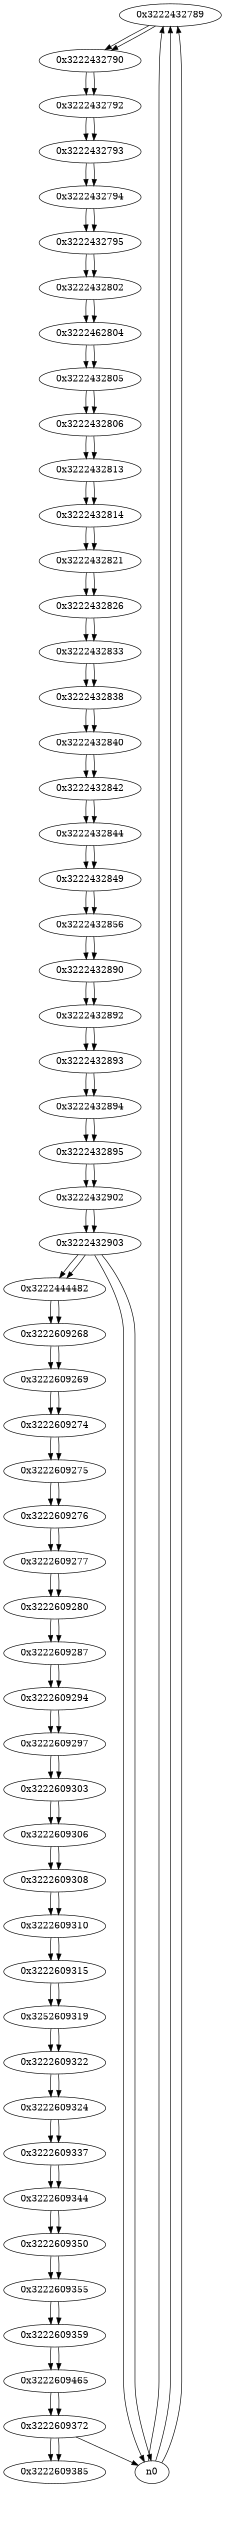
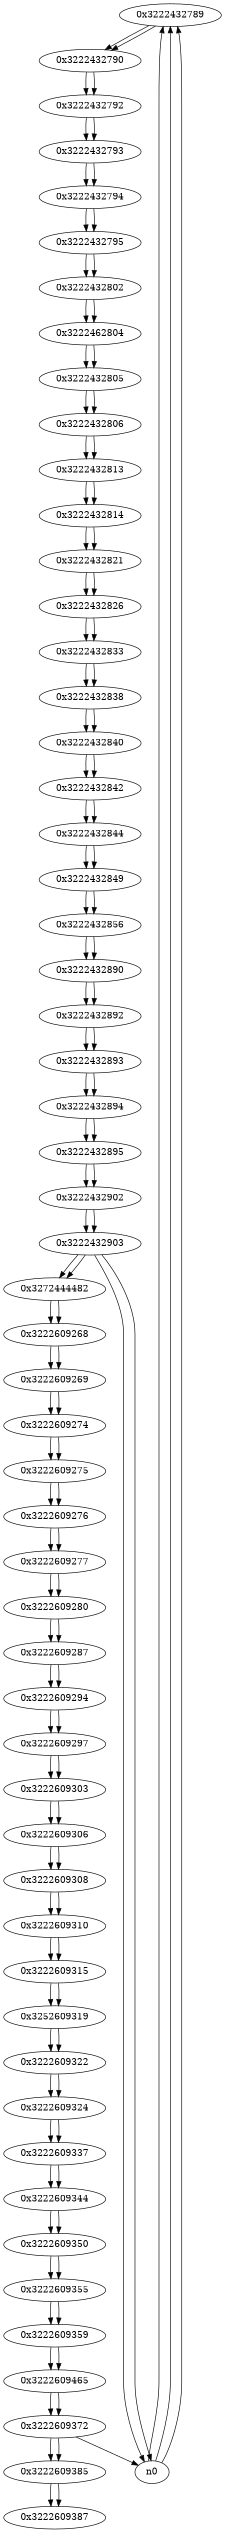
  digraph {
    n1 [label="0x3222432789"]
    n2 [label="0x3222432790"]
    n3 [label="0x3222432792"]
    n4 [label="0x3222432793"]
    n5 [label="0x3222432794"]
    n6 [label="0x3222432795"]
    n7 [label="0x3222432802"]
    n8 [label="0x3222462804"]
    n9 [label="0x3222432805"]
    n10 [label="0x3222432806"]
    n11 [label="0x3222432813"]
    n12 [label="0x3222432814"]
    n13 [label="0x3222432821"]
    n14 [label="0x3222432826"]
    n15 [label="0x3222432833"]
    n16 [label="0x3222432838"]
    n17 [label="0x3222432840"]
    n18 [label="0x3222432842"]
    n19 [label="0x3222432844"]
    n20 [label="0x3222432849"]
    n21 [label="0x3222432856"]
    n22 [label="0x3222432890"]
    n23 [label="0x3222432892"]
    n24 [label="0x3222432893"]
    n25 [label="0x3222432894"]
    n26 [label="0x3222432895"]
    n27 [label="0x3222432902"]
    n28 [label="0x3222432903"]
-   n29 [label="0x3222444482"]
+   n29 [label="0x3272444482"]
    n0
    n30 [label="0x3222609268"]
    n31 [label="0x3222609269"]
    n32 [label="0x3222609274"]
    n33 [label="0x3222609275"]
    n34 [label="0x3222609276"]
    n35 [label="0x3222609277"]
    n36 [label="0x3222609280"]
    n37 [label="0x3222609287"]
    n38 [label="0x3222609294"]
    n39 [label="0x3222609297"]
    n40 [label="0x3222609303"]
    n41 [label="0x3222609306"]
    n42 [label="0x3222609308"]
    n43 [label="0x3222609310"]
    n44 [label="0x3222609315"]
    n45 [label="0x3252609319"]
    n46 [label="0x3222609322"]
    n47 [label="0x3222609324"]
    n48 [label="0x3222609337"]
    n49 [label="0x3222609344"]
    n50 [label="0x3222609350"]
    n51 [label="0x3222609355"]
    n52 [label="0x3222609359"]
    n53 [label="0x3222609465"]
    n54 [label="0x3222609372"]
    n55 [label="0x3222609385"]
+   n56 [label="0x3222609387"]
    n1 -> n2
    n1 -> n2
    n2 -> n3
    n2 -> n3
    n3 -> n4
    n3 -> n4
    n4 -> n5
    n4 -> n5
    n5 -> n6
    n5 -> n6
    n6 -> n7
    n6 -> n7
    n7 -> n8
    n7 -> n8
    n8 -> n9
    n8 -> n9
    n9 -> n10
    n9 -> n10
    n10 -> n11
    n10 -> n11
    n11 -> n12
    n11 -> n12
    n12 -> n13
    n12 -> n13
    n13 -> n14
    n13 -> n14
    n14 -> n15
    n14 -> n15
    n15 -> n16
    n15 -> n16
    n16 -> n17
    n16 -> n17
    n17 -> n18
    n17 -> n18
    n18 -> n19
    n18 -> n19
    n19 -> n20
    n19 -> n20
    n20 -> n21
    n20 -> n21
    n21 -> n22
    n21 -> n22
    n22 -> n23
    n22 -> n23
    n23 -> n24
    n23 -> n24
    n24 -> n25
    n24 -> n25
    n25 -> n26
    n25 -> n26
    n26 -> n27
    n26 -> n27
    n27 -> n28
    n27 -> n28
    n28 -> n29
    n28 -> n29
    n28 -> n0
    n28 -> n0
    n29 -> n30
    n29 -> n30
    n0 -> n1
    n0 -> n1
    n0 -> n1
    n30 -> n31
    n30 -> n31
    n31 -> n32
    n31 -> n32
    n32 -> n33
    n32 -> n33
    n33 -> n34
    n33 -> n34
    n34 -> n35
    n34 -> n35
    n35 -> n36
    n35 -> n36
    n36 -> n37
    n36 -> n37
    n37 -> n38
    n37 -> n38
    n38 -> n39
    n38 -> n39
    n39 -> n40
    n39 -> n40
    n40 -> n41
    n40 -> n41
    n41 -> n42
    n41 -> n42
    n42 -> n43
    n42 -> n43
    n43 -> n44
    n43 -> n44
    n44 -> n45
    n44 -> n45
    n45 -> n46
    n45 -> n46
    n46 -> n47
    n46 -> n47
    n47 -> n48
    n47 -> n48
    n48 -> n49
    n48 -> n49
    n49 -> n50
    n49 -> n50
    n50 -> n51
    n50 -> n51
    n51 -> n52
    n51 -> n52
    n52 -> n53
    n52 -> n53
    n53 -> n54
    n53 -> n54
    n54 -> n0
    n54 -> n55
    n54 -> n55
+   n55 -> n56
+   n55 -> n56
  }
